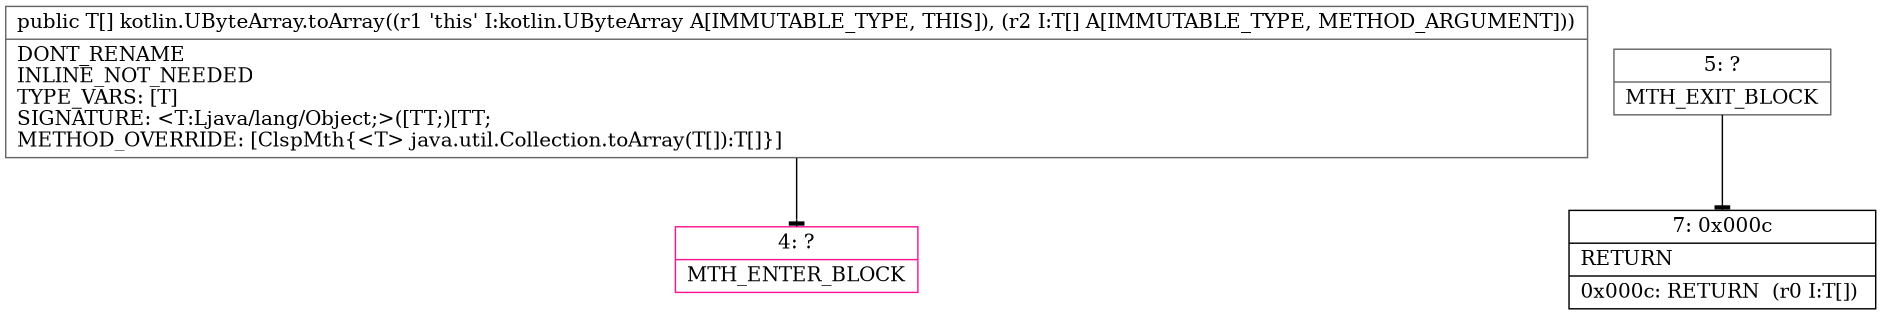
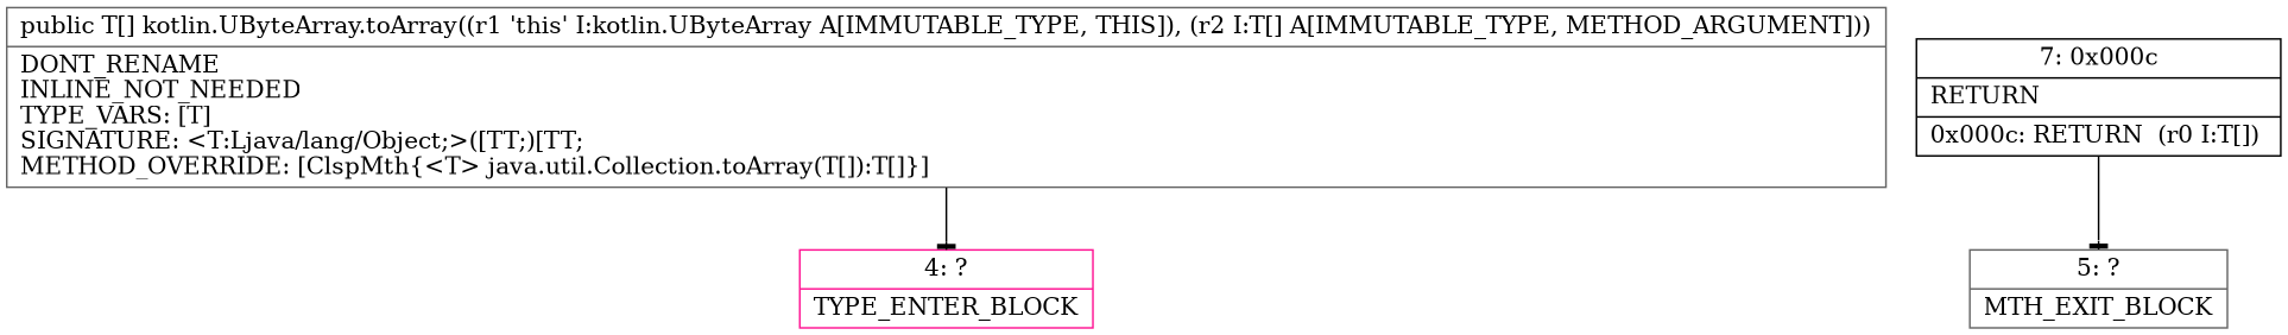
  digraph {
    node [color=gray40 shape=record]
    edge [arrowhead=tee]
-   n1 [color=deeppink label="{4\:\ ?|MTH_ENTER_BLOCK\l}"]
+   n1 [color=deeppink label="{4\:\ ?|TYPE_ENTER_BLOCK\l}"]
    n2 [color=black label="{7\:\ 0x000c|RETURN\l|0x000c: RETURN  (r0 I:T[]) \l}"]
    n3 [label="{5\:\ ?|MTH_EXIT_BLOCK\l}"]
    n4 [label="{public T[] kotlin.UByteArray.toArray((r1 'this' I:kotlin.UByteArray A[IMMUTABLE_TYPE, THIS]), (r2 I:T[] A[IMMUTABLE_TYPE, METHOD_ARGUMENT]))  | DONT_RENAME\lINLINE_NOT_NEEDED\lTYPE_VARS: [T]\lSIGNATURE: \<T:Ljava\/lang\/Object;\>([TT;)[TT;\lMETHOD_OVERRIDE: [ClspMth\{\<T\> java.util.Collection.toArray(T[]):T[]\}]\l}"]
-   n3 -> n2
+   n2 -> n3
    n4 -> n1
  }
